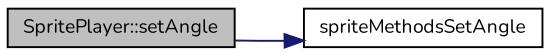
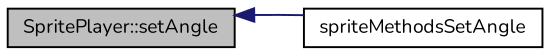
  digraph {
    rankdir=LR
    fontname=Nunito
    node [color=black fontname=Nunito fontsize=10 shape=record style=filled]
    n1 [fillcolor=grey75 fontcolor=black height=0.2 label="SpritePlayer::setAngle" width=0.4]
    n2 [fillcolor=white height=0.2 label=spriteMethodsSetAngle width=0.4]
-   n1 -> n2 [color=midnightblue fontname=Nunito fontsize=10 labelfontname=Helvetica labelfontsize=10 style=solid]
+   n2 -> n1 [color=midnightblue fontname=Nunito fontsize=10 labelfontname=Helvetica labelfontsize=10 style=solid]
  }
